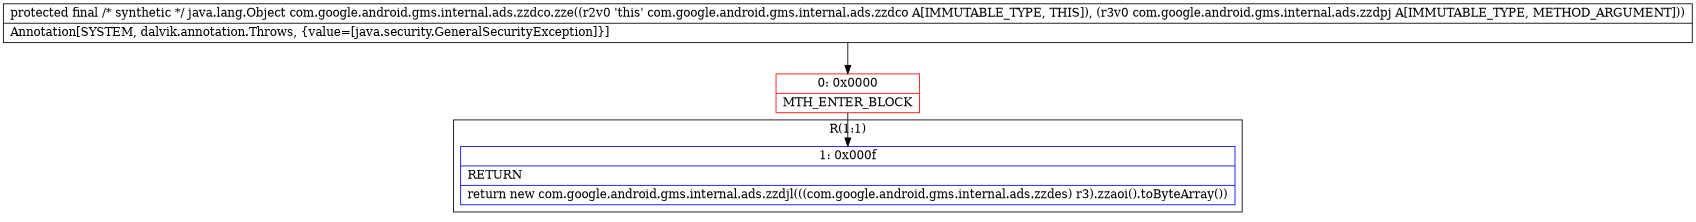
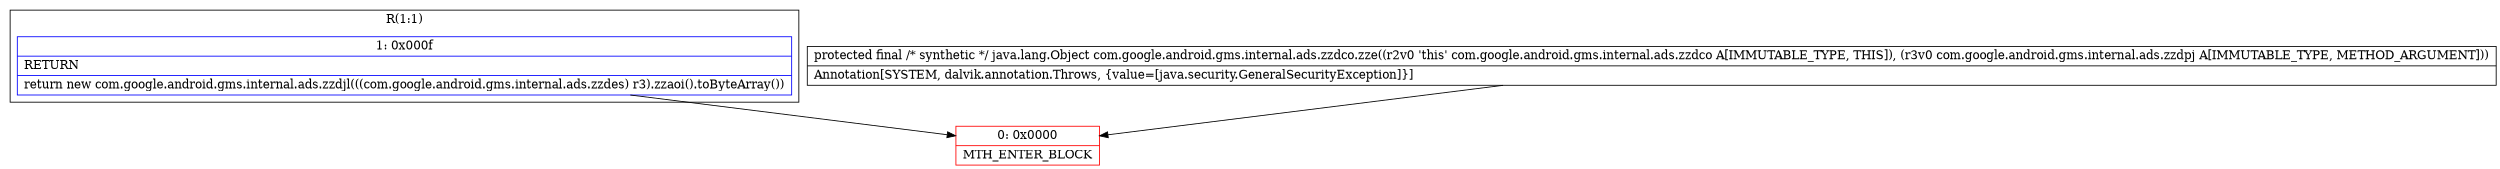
  digraph {
    node [shape=record]
    n1 [color=blue label="{1\:\ 0x000f|RETURN\l|return new com.google.android.gms.internal.ads.zzdjl(((com.google.android.gms.internal.ads.zzdes) r3).zzaoi().toByteArray())\l}"]
    n2 [color=red label="{0\:\ 0x0000|MTH_ENTER_BLOCK\l}"]
    n3 [label="{protected final \/* synthetic *\/ java.lang.Object com.google.android.gms.internal.ads.zzdco.zze((r2v0 'this' com.google.android.gms.internal.ads.zzdco A[IMMUTABLE_TYPE, THIS]), (r3v0 com.google.android.gms.internal.ads.zzdpj A[IMMUTABLE_TYPE, METHOD_ARGUMENT]))  | Annotation[SYSTEM, dalvik.annotation.Throws, \{value=[java.security.GeneralSecurityException]\}]\l}"]
    subgraph cluster_1 {
      label="R(1:1)"
      n1
    }
-   n2 -> n1
+   n1 -> n2
    n3 -> n2
  }
